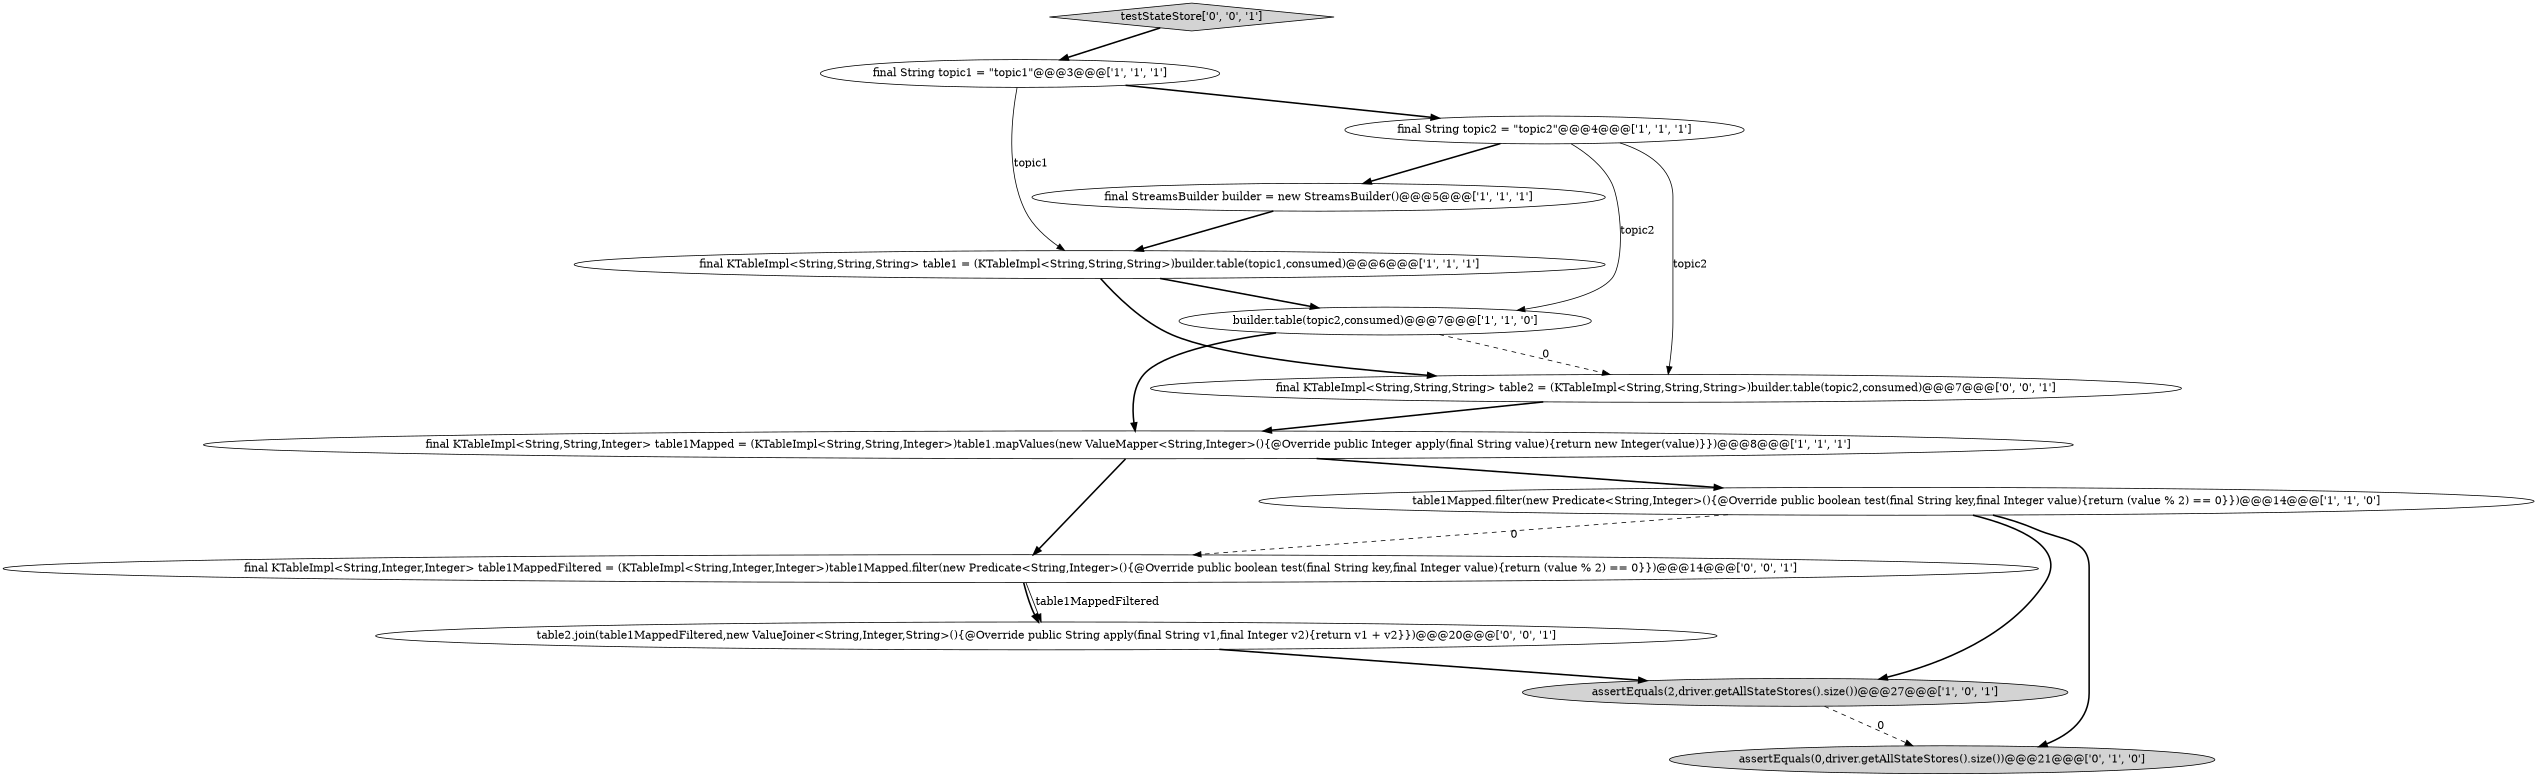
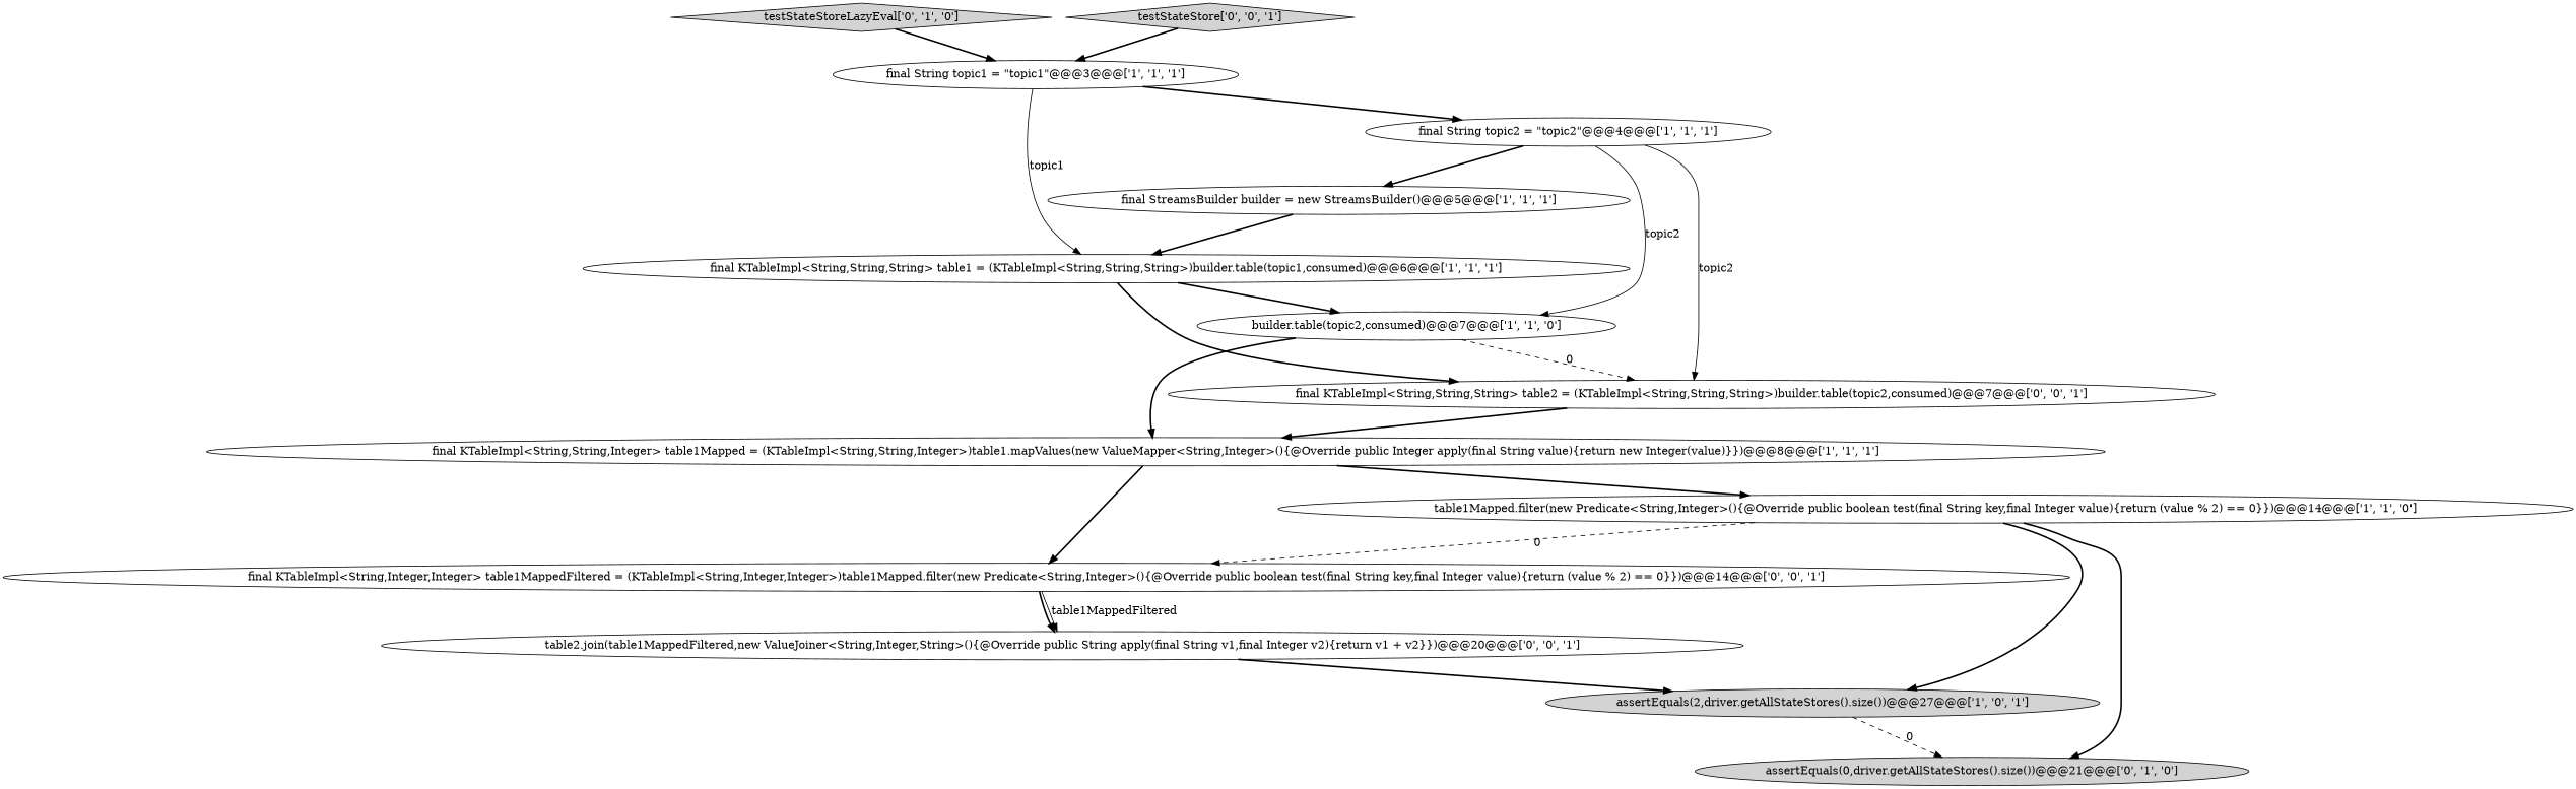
  digraph {
    node [fillcolor=white shape=ellipse style=filled]
    edge [style=bold]
    n1 [label="final KTableImpl<String,String,Integer> table1Mapped = (KTableImpl<String,String,Integer>)table1.mapValues(new ValueMapper<String,Integer>(){@Override public Integer apply(final String value){return new Integer(value)}})@@@8@@@['1', '1', '1']"]
    n2 [label="table1Mapped.filter(new Predicate<String,Integer>(){@Override public boolean test(final String key,final Integer value){return (value % 2) == 0}})@@@14@@@['1', '1', '0']"]
    n3 [label="final KTableImpl<String,Integer,Integer> table1MappedFiltered = (KTableImpl<String,Integer,Integer>)table1Mapped.filter(new Predicate<String,Integer>(){@Override public boolean test(final String key,final Integer value){return (value % 2) == 0}})@@@14@@@['0', '0', '1']"]
    n4 [fillcolor=lightgray label="assertEquals(2,driver.getAllStateStores().size())@@@27@@@['1', '0', '1']"]
    n5 [fillcolor=lightgray label="assertEquals(0,driver.getAllStateStores().size())@@@21@@@['0', '1', '0']"]
    n6 [label="table2.join(table1MappedFiltered,new ValueJoiner<String,Integer,String>(){@Override public String apply(final String v1,final Integer v2){return v1 + v2}})@@@20@@@['0', '0', '1']"]
    n7 [label="final KTableImpl<String,String,String> table1 = (KTableImpl<String,String,String>)builder.table(topic1,consumed)@@@6@@@['1', '1', '1']"]
    n8 [label="builder.table(topic2,consumed)@@@7@@@['1', '1', '0']"]
    n9 [label="final KTableImpl<String,String,String> table2 = (KTableImpl<String,String,String>)builder.table(topic2,consumed)@@@7@@@['0', '0', '1']"]
+   n10 [fillcolor=lightgray label="testStateStoreLazyEval['0', '1', '0']" shape=diamond]
    n11 [label="final String topic1 = \"topic1\"@@@3@@@['1', '1', '1']"]
    n12 [label="final String topic2 = \"topic2\"@@@4@@@['1', '1', '1']"]
    n13 [label="final StreamsBuilder builder = new StreamsBuilder()@@@5@@@['1', '1', '1']"]
    n14 [fillcolor=lightgray label="testStateStore['0', '0', '1']" shape=diamond]
    n1 -> n2
    n1 -> n3
    n2 -> n3 [label=0 style=dashed]
    n2 -> n4
    n2 -> n5
    n3 -> n6
    n3 -> n6 [label=table1MappedFiltered style=solid]
    n4 -> n5 [label=0 style=dashed]
    n6 -> n4
    n7 -> n8
    n7 -> n9
    n8 -> n1
    n8 -> n9 [label=0 style=dashed]
    n9 -> n1
+   n10 -> n11
    n11 -> n7 [label=topic1 style=solid]
    n11 -> n12
    n12 -> n8 [label=topic2 style=solid]
    n12 -> n9 [label=topic2 style=solid]
    n12 -> n13
    n13 -> n7
    n14 -> n11
  }
